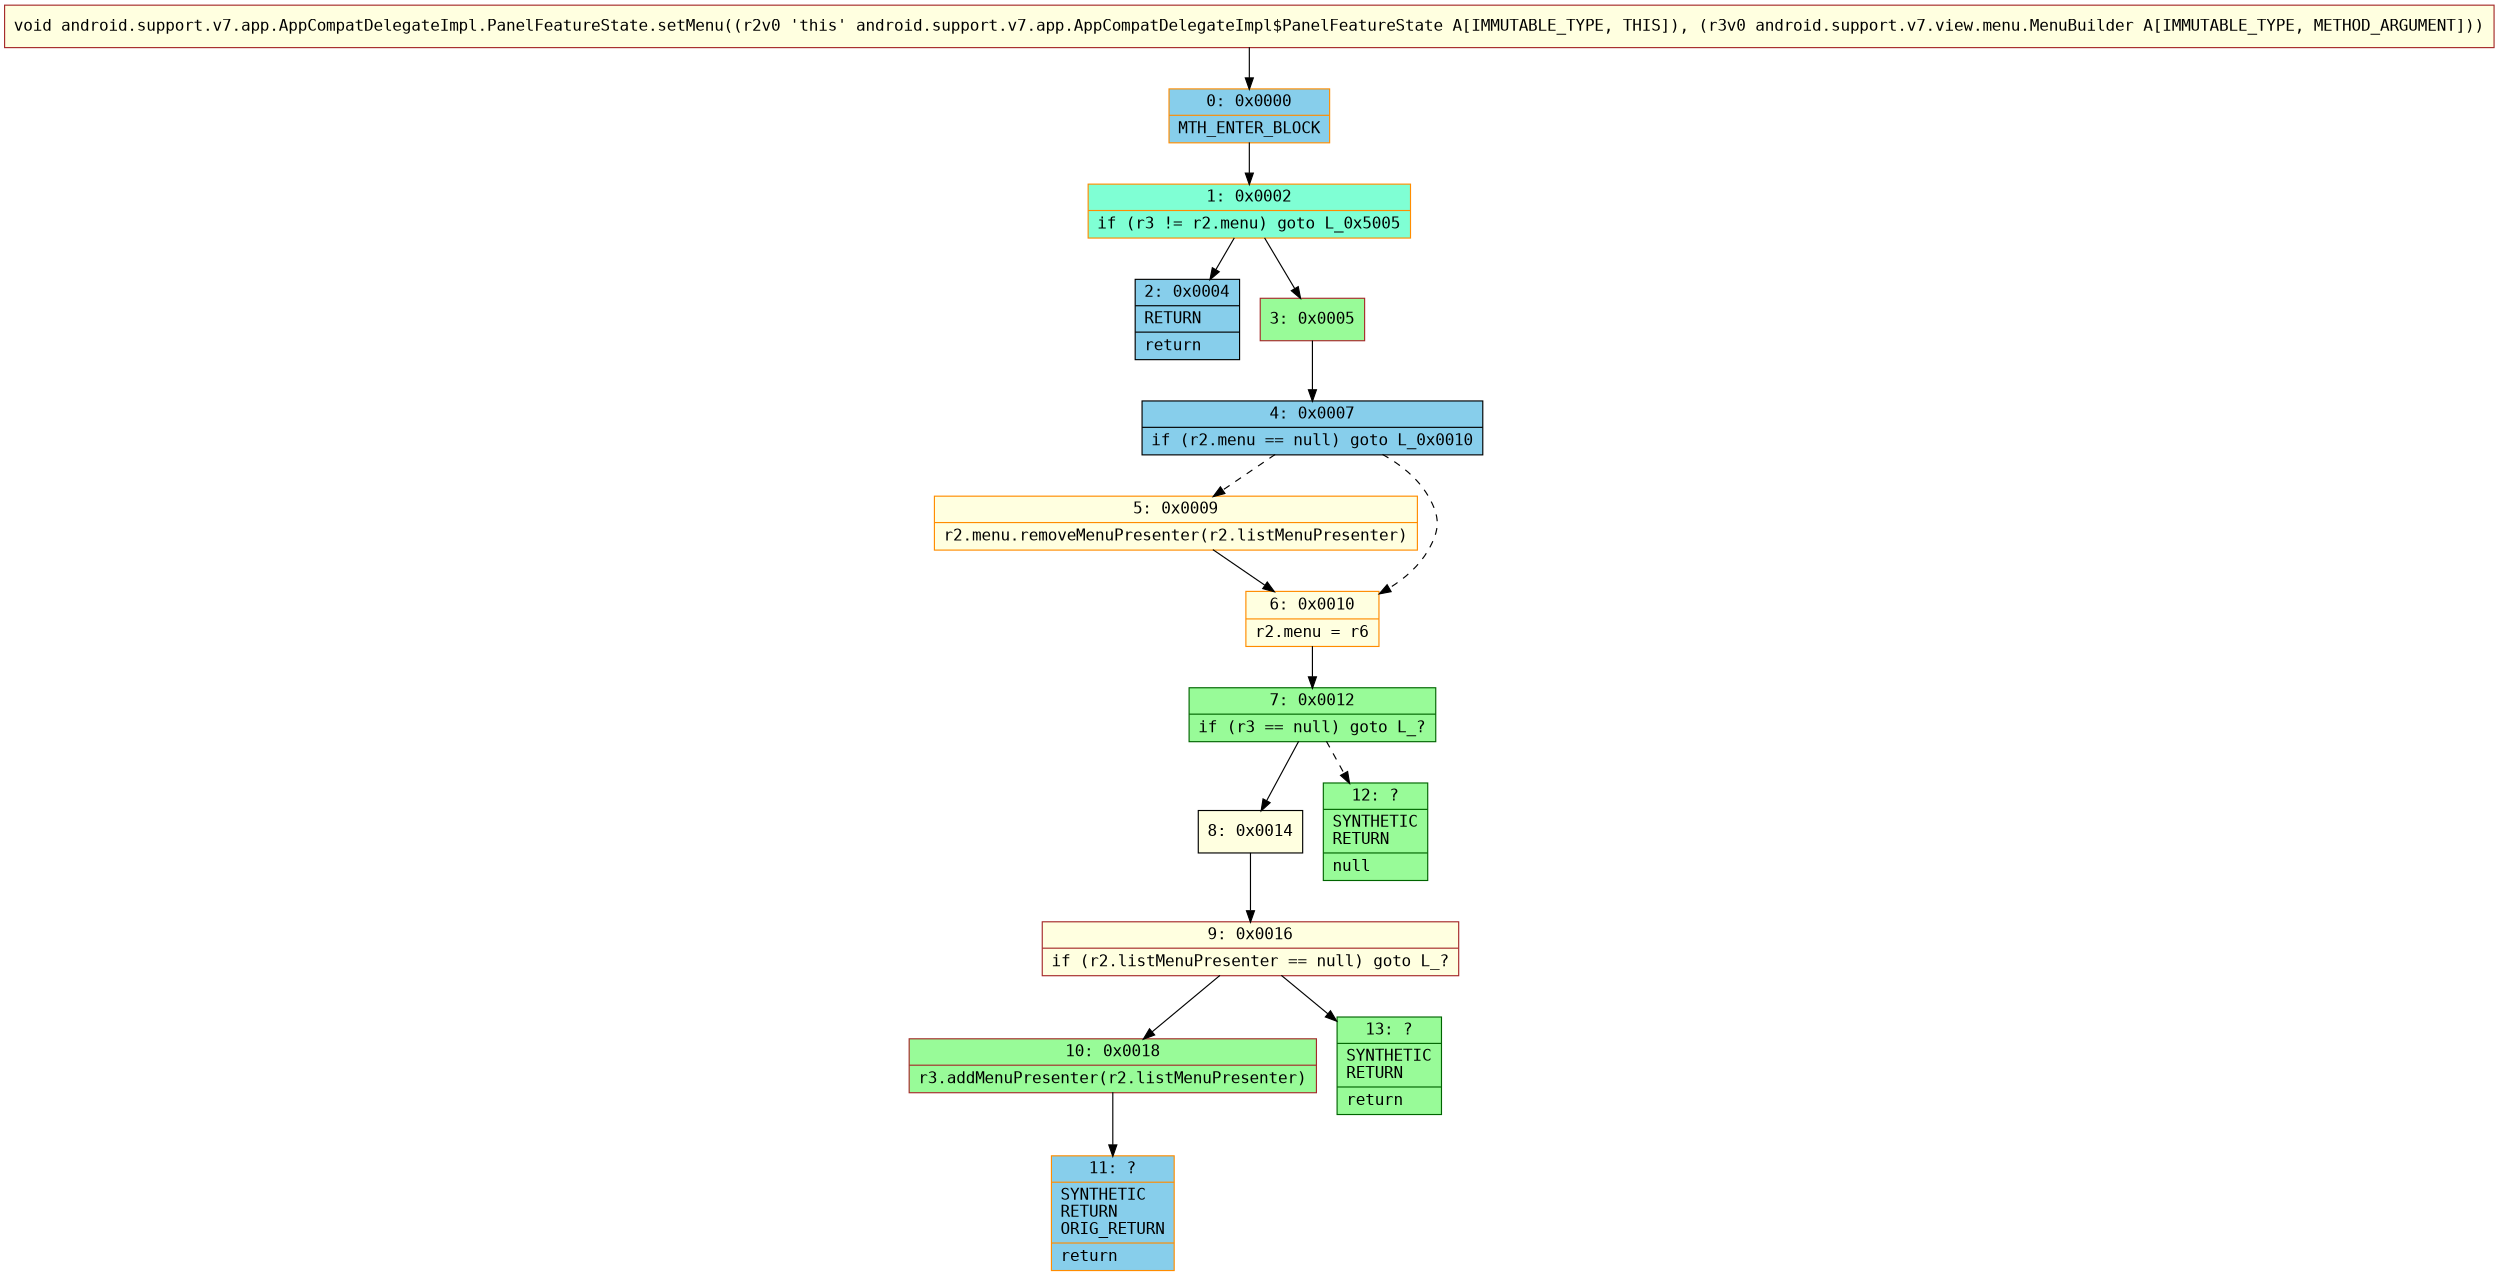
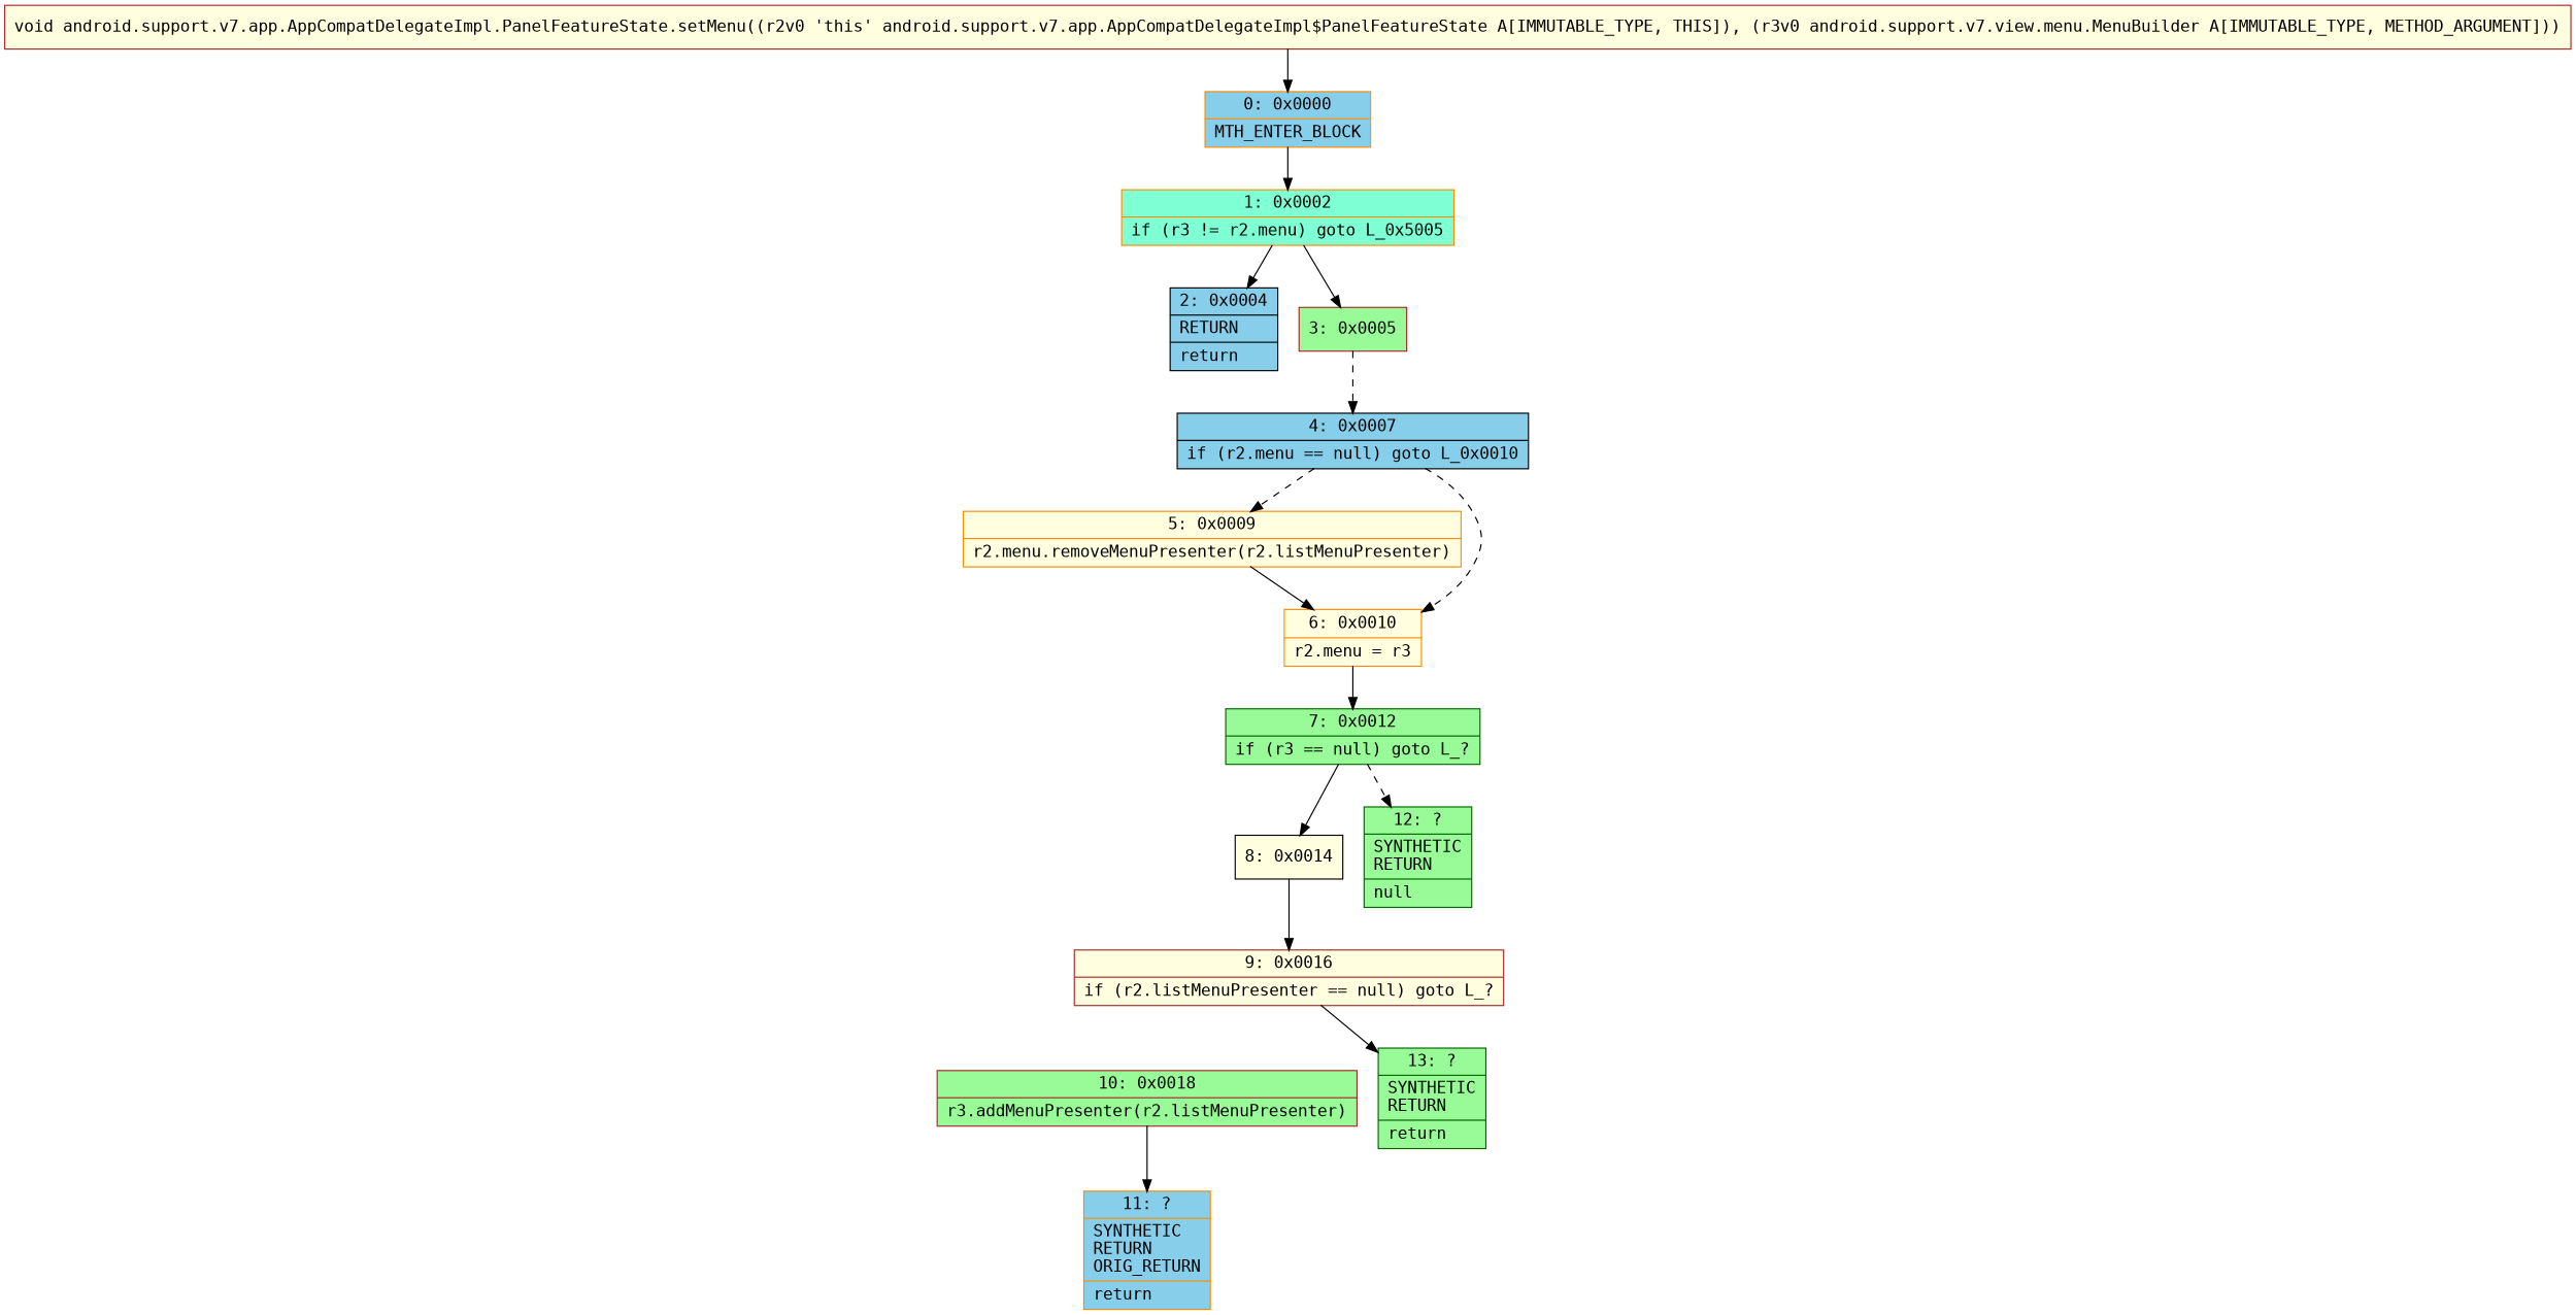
  digraph {
    fontname="DejaVu Sans Mono"
    node [color=darkorange fillcolor=palegreen fontname="DejaVu Sans Mono" shape=record style=filled]
    edge [fontname="DejaVu Sans Mono" style=solid]
    n1 [fillcolor=skyblue label="{0\:\ 0x0000|MTH_ENTER_BLOCK\l}"]
    n2 [fillcolor=aquamarine label="{1\:\ 0x0002|if (r3 != r2.menu) goto L_0x5005\l}"]
    n3 [color=black fillcolor=skyblue label="{2\:\ 0x0004|RETURN\l|return\l}"]
    n4 [color=brown label="{3\:\ 0x0005}"]
    n5 [color=black fillcolor=skyblue label="{4\:\ 0x0007|if (r2.menu == null) goto L_0x0010\l}"]
    n6 [fillcolor=lightyellow label="{5\:\ 0x0009|r2.menu.removeMenuPresenter(r2.listMenuPresenter)\l}"]
-   n7 [fillcolor=lightyellow label="{6\:\ 0x0010|r2.menu = r6\l}"]
+   n7 [fillcolor=lightyellow label="{6\:\ 0x0010|r2.menu = r3\l}"]
    n8 [color=darkgreen label="{7\:\ 0x0012|if (r3 == null) goto L_?\l}"]
    n9 [color=black fillcolor=lightyellow label="{8\:\ 0x0014}"]
    n10 [color=darkgreen label="{12\:\ ?|SYNTHETIC\lRETURN\l|null\l}"]
    n11 [color=brown fillcolor=lightyellow label="{9\:\ 0x0016|if (r2.listMenuPresenter == null) goto L_?\l}"]
    n12 [color=brown label="{10\:\ 0x0018|r3.addMenuPresenter(r2.listMenuPresenter)\l}"]
    n13 [color=darkgreen label="{13\:\ ?|SYNTHETIC\lRETURN\l|return\l}"]
    n14 [fillcolor=skyblue label="{11\:\ ?|SYNTHETIC\lRETURN\lORIG_RETURN\l|return\l}"]
    n15 [color=brown fillcolor=lightyellow label="{void android.support.v7.app.AppCompatDelegateImpl.PanelFeatureState.setMenu((r2v0 'this' android.support.v7.app.AppCompatDelegateImpl$PanelFeatureState A[IMMUTABLE_TYPE, THIS]), (r3v0 android.support.v7.view.menu.MenuBuilder A[IMMUTABLE_TYPE, METHOD_ARGUMENT])) }"]
    n1 -> n2
    n2 -> n3
    n2 -> n4
-   n4 -> n5
+   n4 -> n5 [style=dashed]
    n5 -> n6 [style=dashed]
    n5 -> n7 [style=dashed]
    n6 -> n7
    n7 -> n8
    n8 -> n9
    n8 -> n10 [style=dashed]
    n9 -> n11
-   n11 -> n12
    n11 -> n13
    n12 -> n14
    n15 -> n1
  }
